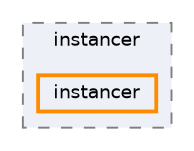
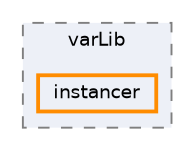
  digraph {
    compound=true
    rankdir=LR
    n1 [color=darkorange fillcolor="#edf0f7" fontname=Helvetica fontsize=10 height=0.2 label=instancer shape=box style="filled,bold" width=0.4]
    subgraph cluster_1 {
      bgcolor="#edf0f7"
      fontname=Helvetica
      fontsize=10
-     label=instancer
+     label=varLib
      pencolor=grey50
      style="filled,dashed"
      n1
    }
  }
